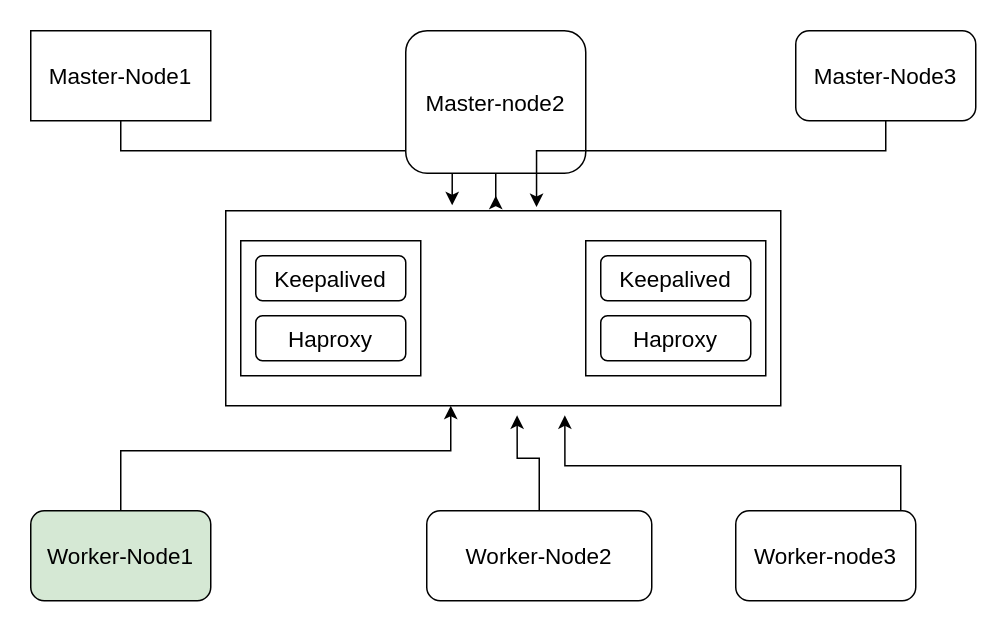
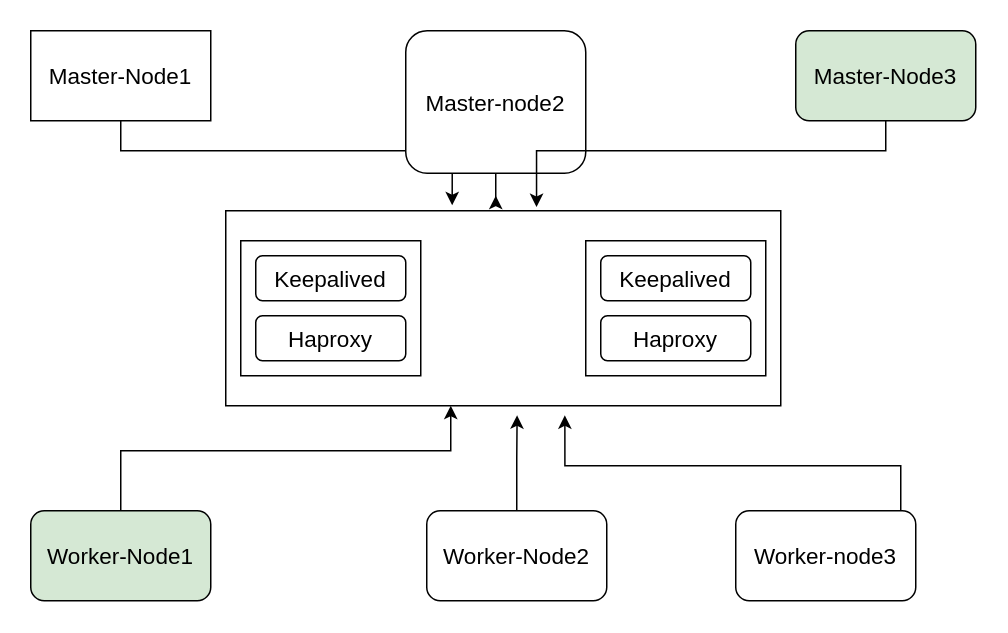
  <mxCell id="0" />
  <mxCell id="1" parent="0" />
  <mxCell id="2" style="edgeStyle=orthogonalEdgeStyle;rounded=0;orthogonalLoop=1;jettySize=auto;html=1;entryX=0.408;entryY=-0.028;entryDx=0;entryDy=0;entryPerimeter=0;fontSize=15;" edge="1" parent="1" source="3" target="14"><mxGeometry relative="1" as="geometry"><Array as="points"><mxPoint x="80" y="100" /><mxPoint x="301" y="100" /></Array></mxGeometry></mxCell>
  <mxCell id="3" value="Master-Node1" style="whiteSpace=wrap;html=1;fontSize=15;rounded=0;" vertex="1" parent="1"><mxGeometry x="20" y="20" width="120" height="60" as="geometry" /></mxCell>
  <mxCell id="4" style="edgeStyle=orthogonalEdgeStyle;rounded=0;orthogonalLoop=1;jettySize=auto;html=1;fontSize=15;" edge="1" parent="1" source="5"><mxGeometry relative="1" as="geometry"><mxPoint x="330" y="130" as="targetPoint" /></mxGeometry></mxCell>
  <mxCell id="5" value="Master-node2" style="rounded=1;whiteSpace=wrap;html=1;fontSize=15;" vertex="1" parent="1"><mxGeometry x="270" y="20" width="120" height="95" as="geometry" /></mxCell>
  <mxCell id="6" style="edgeStyle=orthogonalEdgeStyle;rounded=0;orthogonalLoop=1;jettySize=auto;html=1;entryX=0.56;entryY=-0.019;entryDx=0;entryDy=0;entryPerimeter=0;fontSize=15;" edge="1" parent="1" source="7" target="14"><mxGeometry relative="1" as="geometry"><Array as="points"><mxPoint x="590" y="100" /><mxPoint x="357" y="100" /></Array></mxGeometry></mxCell>
- <mxCell id="7" value="Master-Node3" style="rounded=1;whiteSpace=wrap;html=1;fontSize=15;" vertex="1" parent="1"><mxGeometry x="530" y="20" width="120" height="60" as="geometry" /></mxCell>
+ <mxCell id="7" value="Master-Node3" style="rounded=1;whiteSpace=wrap;html=1;fontSize=15;fillColor=#d5e8d4;" vertex="1" parent="1"><mxGeometry x="530" y="20" width="120" height="60" as="geometry" /></mxCell>
  <mxCell id="8" style="edgeStyle=orthogonalEdgeStyle;rounded=0;orthogonalLoop=1;jettySize=auto;html=1;entryX=0.611;entryY=1.049;entryDx=0;entryDy=0;entryPerimeter=0;fontSize=15;" edge="1" parent="1" source="9" target="14"><mxGeometry relative="1" as="geometry"><Array as="points"><mxPoint x="600" y="310" /><mxPoint x="376" y="310" /></Array></mxGeometry></mxCell>
  <mxCell id="9" value="Worker-node3" style="rounded=1;whiteSpace=wrap;html=1;fontSize=15;" vertex="1" parent="1"><mxGeometry x="490" y="340" width="120" height="60" as="geometry" /></mxCell>
  <mxCell id="10" style="edgeStyle=orthogonalEdgeStyle;rounded=0;orthogonalLoop=1;jettySize=auto;html=1;entryX=0.525;entryY=1.049;entryDx=0;entryDy=0;entryPerimeter=0;fontSize=15;" edge="1" parent="1" source="11" target="14"><mxGeometry relative="1" as="geometry" /></mxCell>
- <mxCell id="11" value="Worker-Node2" style="rounded=1;whiteSpace=wrap;html=1;fontSize=15;" vertex="1" parent="1"><mxGeometry x="284" y="340" width="150" height="60" as="geometry" /></mxCell>
+ <mxCell id="11" value="Worker-Node2" style="rounded=1;whiteSpace=wrap;html=1;fontSize=15;" vertex="1" parent="1"><mxGeometry x="284" y="340" width="120" height="60" as="geometry" /></mxCell>
  <mxCell id="12" style="edgeStyle=orthogonalEdgeStyle;rounded=0;orthogonalLoop=1;jettySize=auto;html=1;fontSize=15;" edge="1" parent="1" source="13" target="14"><mxGeometry relative="1" as="geometry"><Array as="points"><mxPoint x="80" y="300" /><mxPoint x="300" y="300" /></Array></mxGeometry></mxCell>
  <mxCell id="13" value="Worker-Node1" style="rounded=1;whiteSpace=wrap;html=1;fontSize=15;fillColor=#d5e8d4;" vertex="1" parent="1"><mxGeometry x="20" y="340" width="120" height="60" as="geometry" /></mxCell>
  <mxCell id="14" value="" style="rounded=0;whiteSpace=wrap;html=1;fontSize=15;" vertex="1" parent="1"><mxGeometry x="150" y="140" width="370" height="130" as="geometry" /></mxCell>
  <mxCell id="15" value="" style="rounded=0;whiteSpace=wrap;html=1;fontSize=15;" vertex="1" parent="1"><mxGeometry x="160" y="160" width="120" height="90" as="geometry" /></mxCell>
  <mxCell id="16" value="Keepalived" style="rounded=1;whiteSpace=wrap;html=1;fontSize=15;" vertex="1" parent="1"><mxGeometry x="170" y="170" width="100" height="30" as="geometry" /></mxCell>
  <mxCell id="17" value="" style="rounded=0;whiteSpace=wrap;html=1;fontSize=15;" vertex="1" parent="1"><mxGeometry x="390" y="160" width="120" height="90" as="geometry" /></mxCell>
  <mxCell id="18" value="Haproxy" style="rounded=1;whiteSpace=wrap;html=1;fontSize=15;" vertex="1" parent="1"><mxGeometry x="170" y="210" width="100" height="30" as="geometry" /></mxCell>
  <mxCell id="19" value="Keepalived" style="rounded=1;whiteSpace=wrap;html=1;fontSize=15;" vertex="1" parent="1"><mxGeometry x="400" y="170" width="100" height="30" as="geometry" /></mxCell>
  <mxCell id="20" value="Haproxy" style="rounded=1;whiteSpace=wrap;html=1;fontSize=15;" vertex="1" parent="1"><mxGeometry x="400" y="210" width="100" height="30" as="geometry" /></mxCell>
